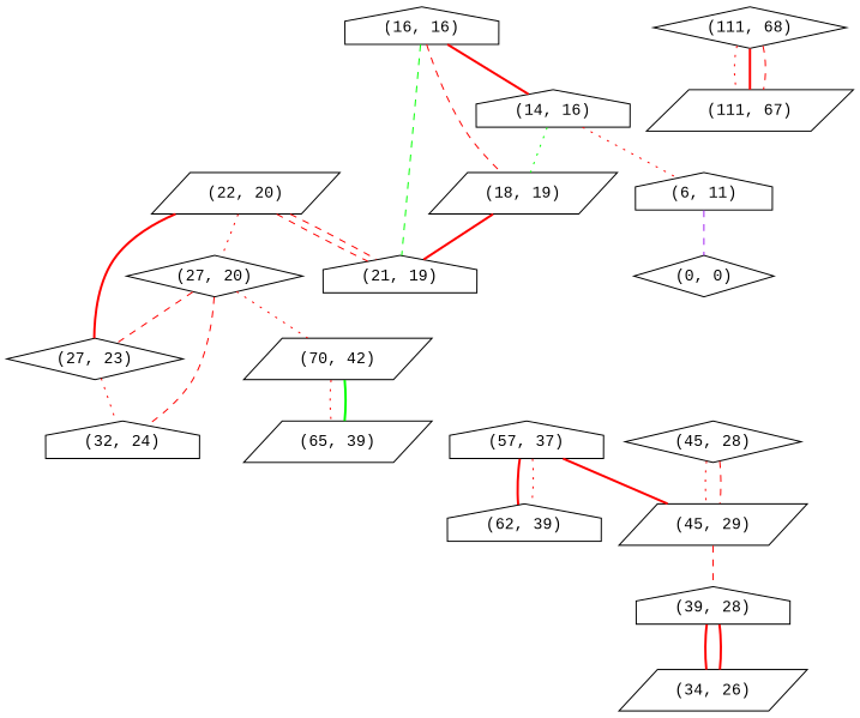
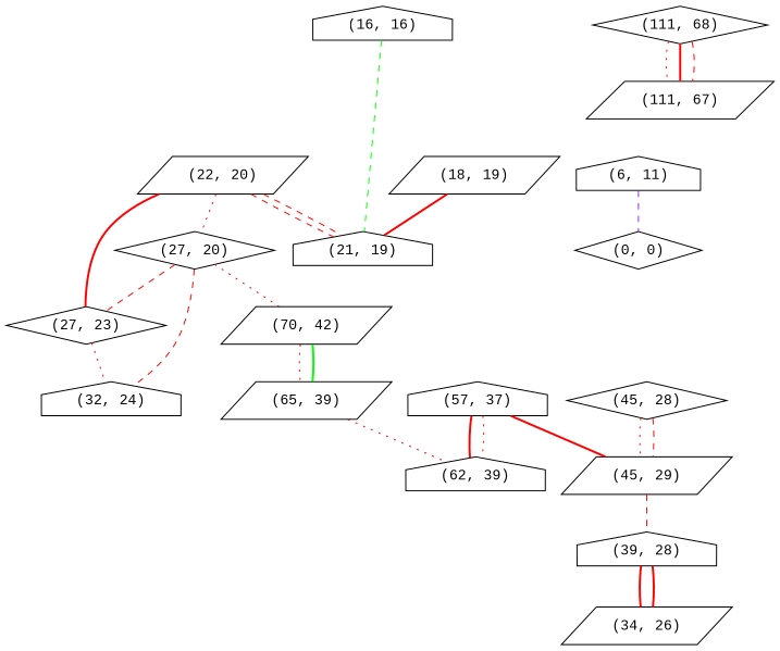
  graph {
    fontname="Liberation Mono"
    node [fontname="Liberation Mono" shape=house]
    edge [color=red fontname="Liberation Mono" style=dotted weight=1]
    "(22, 20)" [shape=parallelogram]
    "(27, 20)" [shape=diamond]
    "(27, 23)" [shape=diamond]
    "(21, 19)"
    "(32, 24)"
    "(70, 42)" [shape=parallelogram]
    "(16, 16)"
-   "(14, 16)"
    "(18, 19)" [shape=parallelogram]
    "(6, 11)"
    "(0, 0)" [shape=diamond]
    "(45, 29)" [shape=parallelogram]
    "(57, 37)"
    "(62, 39)"
    "(39, 28)"
    "(34, 26)" [shape=parallelogram]
    "(111, 68)" [shape=diamond]
    "(111, 67)" [shape=parallelogram]
    "(45, 28)" [shape=diamond]
    "(65, 39)" [shape=parallelogram]
    "(22, 20)" -- "(27, 20)"
    "(22, 20)" -- "(27, 23)" [style=bold]
    "(22, 20)" -- "(21, 19)" [style=dashed]
    "(22, 20)" -- "(21, 19)" [style=dashed]
    "(27, 20)" -- "(27, 23)" [style=dashed]
    "(27, 20)" -- "(32, 24)" [style=dashed]
    "(27, 20)" -- "(70, 42)"
    "(27, 23)" -- "(32, 24)"
    "(70, 42)" -- "(65, 39)"
    "(70, 42)" -- "(65, 39)" [color=green style=bold weight=2]
    "(16, 16)" -- "(21, 19)" [color=green style=dashed weight=2]
-   "(16, 16)" -- "(14, 16)" [style=bold]
-   "(16, 16)" -- "(18, 19)" [style=dashed]
-   "(14, 16)" -- "(18, 19)" [color=green weight=2]
-   "(14, 16)" -- "(6, 11)"
    "(18, 19)" -- "(21, 19)" [style=bold]
    "(6, 11)" -- "(0, 0)" [color=purple style=dashed weight=4]
    "(45, 29)" -- "(39, 28)" [style=dashed]
    "(57, 37)" -- "(45, 29)" [style=bold]
    "(57, 37)" -- "(62, 39)" [style=bold]
    "(57, 37)" -- "(62, 39)"
    "(39, 28)" -- "(34, 26)" [style=bold]
    "(39, 28)" -- "(34, 26)" [style=bold]
    "(111, 68)" -- "(111, 67)"
    "(111, 68)" -- "(111, 67)" [style=bold]
    "(111, 68)" -- "(111, 67)" [style=dashed]
    "(45, 28)" -- "(45, 29)"
    "(45, 28)" -- "(45, 29)" [style=dashed]
+   "(65, 39)" -- "(62, 39)"
  }
